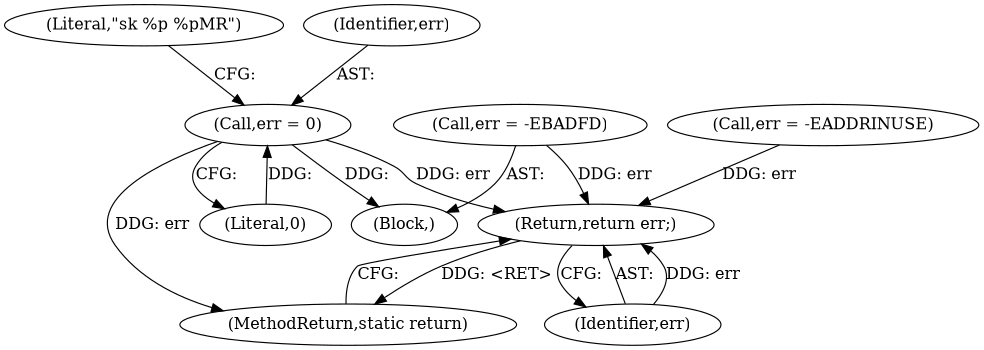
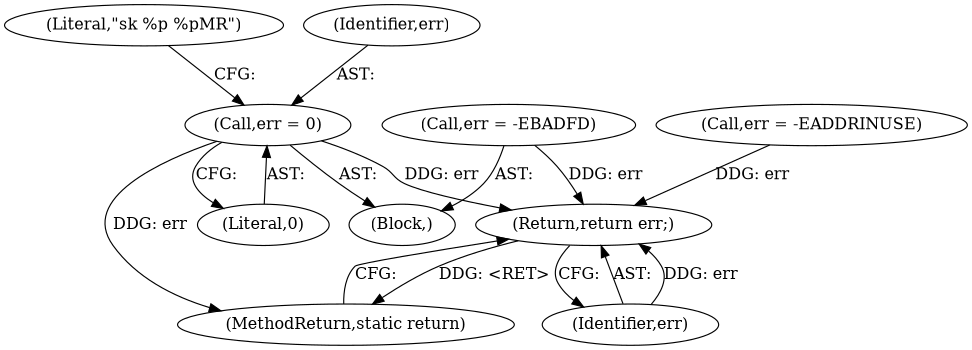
  digraph {
    n1 [label="(Call,err = 0)"]
    n2 [label="(Return,return err;)"]
    n3 [label="(MethodReturn,static return)"]
    n4 [label="(Block,)"]
    n5 [label="(Literal,0)"]
    n6 [label="(Identifier,err)"]
    n7 [label="(Call,err = -EADDRINUSE)"]
    n8 [label="(Call,err = -EBADFD)"]
    n9 [label="(Literal,\"sk %p %pMR\")"]
    n10 [label="(Identifier,err)"]
    n1 -> n2 [label="DDG: err"]
    n1 -> n3 [label="DDG: err"]
-   n1 -> n4 [label="DDG: "]
+   n1 -> n4 [label="AST: "]
    n1 -> n5 [label="CFG: "]
    n2 -> n3 [label="DDG: <RET>"]
    n2 -> n6 [label="CFG: "]
    n3 -> n2 [label="CFG: "]
-   n5 -> n1 [label="DDG: "]
+   n5 -> n1 [label="AST: "]
    n6 -> n2 [label="AST: "]
    n6 -> n2 [label="DDG: err"]
    n7 -> n2 [label="DDG: err"]
    n8 -> n2 [label="DDG: err"]
    n8 -> n4 [label="AST: "]
    n9 -> n1 [label="CFG: "]
    n10 -> n1 [label="AST: "]
  }
